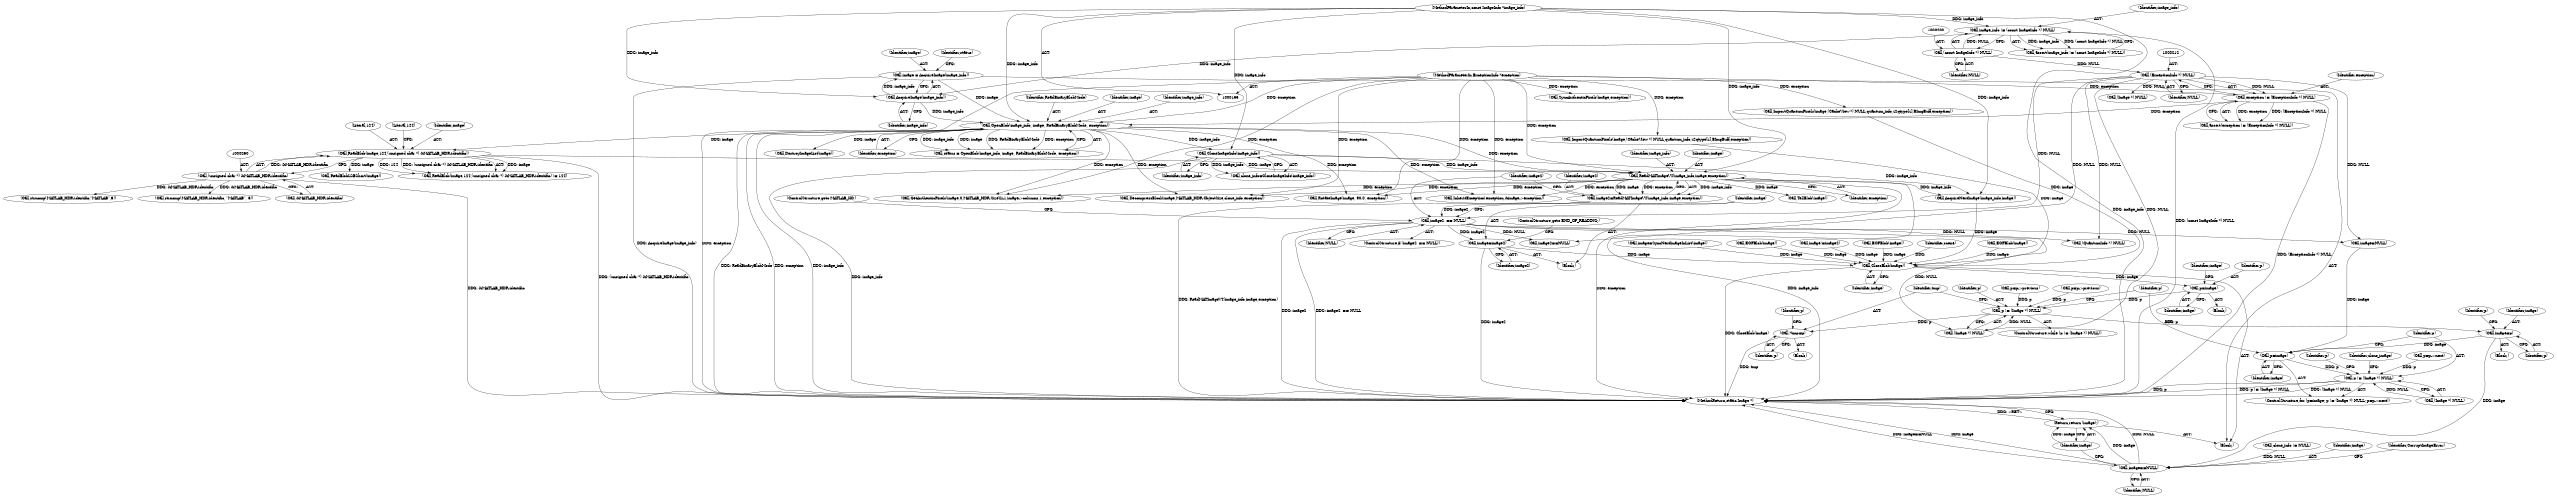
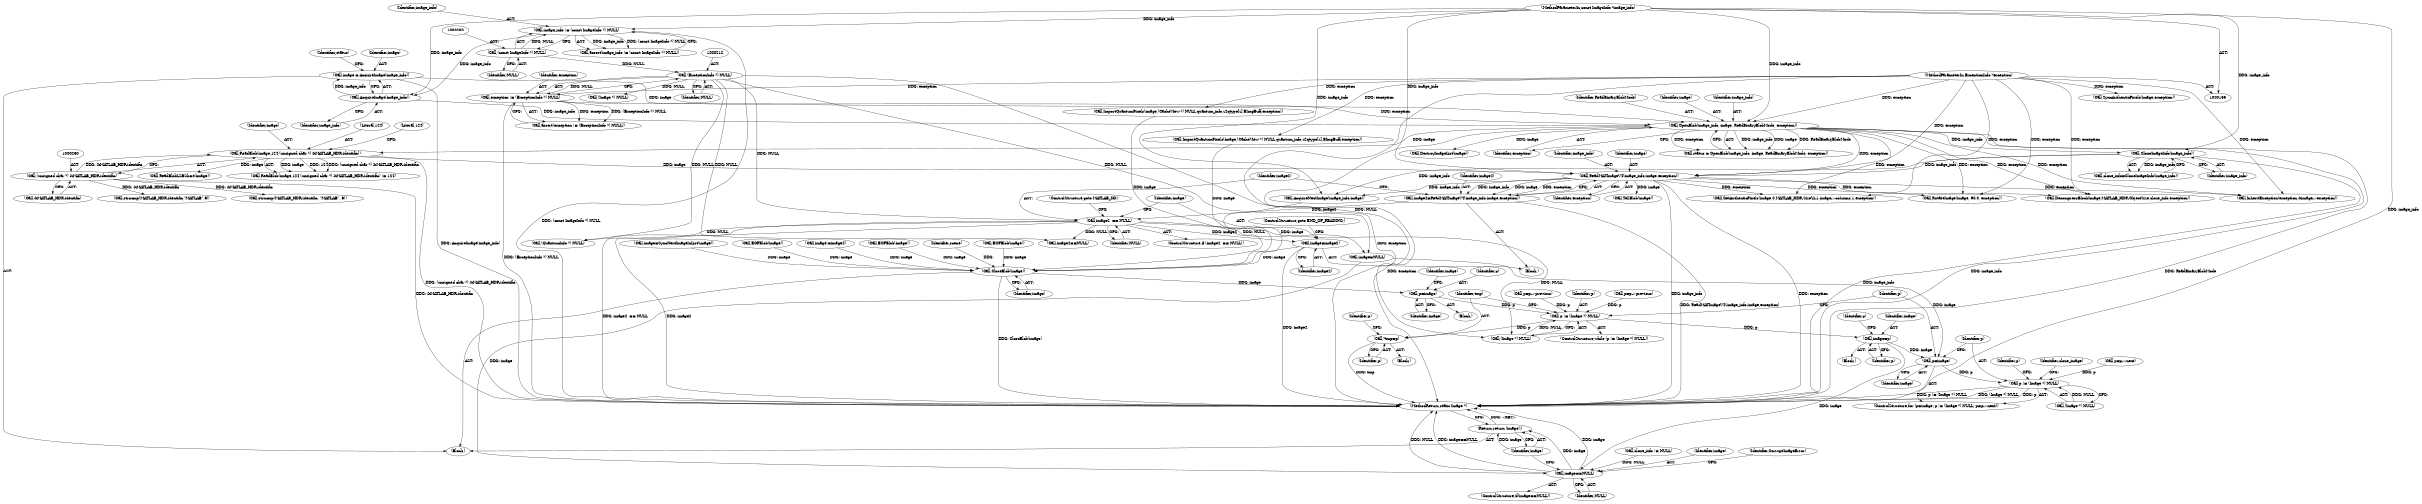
  digraph {
    n1 [label="(Call,image=image2)"]
    n2 [label="(Call,CloseBlob(image))"]
    n3 [label="(MethodReturn,static Image *)"]
    n4 [label="(Identifier,image2)"]
    n5 [label="(Block,)"]
    n6 [label="(Block,)"]
    n7 [label="(Call,p=image)"]
    n8 [label="(Identifier,image)"]
    n9 [label="(Return,return (image);)"]
    n10 [label="(Call,image2  == NULL)"]
    n11 [label="(Call,(Image *) NULL)"]
    n12 [label="(Call,(QuantumInfo *) NULL)"]
    n13 [label="(ControlStructure,if (image2  == NULL))"]
    n14 [label="(Identifier,NULL)"]
    n15 [label="(Call,image=NULL)"]
    n16 [label="(Call,image2==NULL)"]
    n17 [label="(Call,p != (Image *) NULL)"]
    n18 [label="(Call,p=image)"]
    n19 [label="(Call,image==NULL)"]
    n20 [label="(Call,image2=ReadMATImageV4(image_info,image,exception))"]
    n21 [label="(Call,ReadMATImageV4(image_info,image,exception))"]
    n22 [label="(Call,DecompressBlock(image,MATLAB_HDR.ObjectSize,clone_info,exception))"]
    n23 [label="(Call,InheritException(exception,&image->exception))"]
    n24 [label="(Identifier,exception)"]
    n25 [label="(Call,GetAuthenticPixels(image,0,MATLAB_HDR.SizeY-i-1,image->columns,1,exception))"]
    n26 [label="(Call,AcquireNextImage(image_info,image))"]
    n27 [label="(Call,RotateImage(image, 90.0, exception))"]
    n28 [label="(Call,TellBlob(image))"]
    n29 [label="(Call,CloneImageInfo(image_info))"]
    n30 [label="(Call,clone_info=CloneImageInfo(image_info))"]
    n31 [label="(Identifier,image_info)"]
    n32 [label="(Call,OpenBlob(image_info, image, ReadBinaryBlobMode, exception))"]
    n33 [label="(Call,ReadBlob(image,124,(unsigned char *) &MATLAB_HDR.identific))"]
    n34 [label="(Call,status = OpenBlob(image_info, image, ReadBinaryBlobMode, exception))"]
    n35 [label="(Call,DestroyImageList(image))"]
    n36 [label="(Identifier,exception)"]
    n37 [label="(Call,(unsigned char *) &MATLAB_HDR.identific)"]
    n38 [label="(Call,ReadBlobLSBShort(image))"]
    n39 [label="(Call,ReadBlob(image,124,(unsigned char *) &MATLAB_HDR.identific) != 124)"]
    n40 [label="(Call,AcquireImage(image_info))"]
    n41 [label="(Call,image = AcquireImage(image_info))"]
    n42 [label="(Identifier,image_info)"]
    n43 [label="(Call,image_info != (const ImageInfo *) NULL)"]
    n44 [label="(Call,(const ImageInfo *) NULL)"]
    n45 [label="(Call,assert(image_info != (const ImageInfo *) NULL))"]
    n46 [label="(Call,(ExceptionInfo *) NULL)"]
    n47 [label="(Identifier,NULL)"]
    n48 [label="(MethodParameterIn,const ImageInfo *image_info)"]
    1000155
    n50 [label="(Call,exception != (ExceptionInfo *) NULL)"]
    n51 [label="(Identifier,NULL)"]
    n52 [label="(Call,(Image *) NULL)"]
    n53 [label="(Call,assert(exception != (ExceptionInfo *) NULL))"]
    n54 [label="(MethodParameterIn,ExceptionInfo *exception)"]
    n55 [label="(Call,ImportQuantumPixels(image,(CacheView *) NULL,quantum_info,z2qtype[z],BImgBuff,exception))"]
    n56 [label="(Call,ImportQuantumPixels(image,(CacheView *) NULL,quantum_info,z2qtype[z],BImgBuff,exception))"]
    n57 [label="(Call,SyncAuthenticPixels(image,exception))"]
    n58 [label="(Call,&MATLAB_HDR.identific)"]
    n59 [label="(Call,strncmp(MATLAB_HDR.identific,\"MATLAB\",6))"]
    n60 [label="(Call,strncmp(MATLAB_HDR.identific, \"MATLAB\", 6))"]
    n61 [label="(Block,)"]
    n62 [label="(Identifier,image)"]
    n63 [label="(Call,*tmp=p)"]
    n64 [label="(Call,image=p)"]
    n65 [label="(ControlStructure,while (p != (Image *) NULL))"]
    n66 [label="(Block,)"]
    n67 [label="(Identifier,p)"]
    n68 [label="(Block,)"]
    n69 [label="(Identifier,p)"]
    n70 [label="(Call,p != (Image *) NULL)"]
    n71 [label="(ControlStructure,for (p=image; p != (Image *) NULL; p=p->next))"]
    n72 [label="(Identifier,image)"]
+   n73 [label="(ControlStructure,if(image==NULL))"]
    n74 [label="(Identifier,NULL)"]
    n75 [label="(Call,(Image *) NULL)"]
    n76 [label="(Identifier,image)"]
    n77 [label="(Identifier,image)"]
    n78 [label="(Identifier,image)"]
    n79 [label="(Call,p=p->previous)"]
    n80 [label="(Identifier,image)"]
    n81 [label="(Identifier,p)"]
    n82 [label="(Identifier,p)"]
    n83 [label="(Identifier,image_info)"]
    n84 [label="(Call,EOFBlob(image))"]
    n85 [label="(Identifier,scene)"]
    n86 [label="(Call,EOFBlob(image))"]
    n87 [label="(Call,clone_info != NULL)"]
    n88 [label="(Literal,124)"]
    n89 [label="(Call,image=SyncNextImageInList(image))"]
    n90 [label="(Literal,124)"]
    n91 [label="(Call,EOFBlob(image))"]
    n92 [label="(Identifier,image_info)"]
    n93 [label="(Identifier,p)"]
    n94 [label="(Identifier,ReadBinaryBlobMode)"]
    n95 [label="(Identifier,image_info)"]
    n96 [label="(Identifier,image2)"]
    n97 [label="(Identifier,image)"]
    n98 [label="(Call,p=p->previous)"]
    n99 [label="(Identifier,CorruptImageError)"]
    n100 [label="(Identifier,image)"]
    n101 [label="(Identifier,p)"]
    n102 [label="(Identifier,image)"]
    n103 [label="(Identifier,clone_image)"]
    n104 [label="(Identifier,tmp)"]
    n105 [label="(Identifier,p)"]
    n106 [label="(ControlStructure,goto END_OF_READING;)"]
    n107 [label="(Identifier,image)"]
    n108 [label="(Call,p=p->next)"]
    n109 [label="(ControlStructure,goto MATLAB_KO;)"]
    n110 [label="(Identifier,image)"]
    n111 [label="(Identifier,image2)"]
    n112 [label="(Identifier,exception)"]
    n113 [label="(Call,image!=image2)"]
    n114 [label="(Identifier,status)"]
    n115 [label="(Identifier,p)"]
    n116 [label="(Identifier,p)"]
    1000200
    1000212
    1000260
    n1 -> n2 [label="DDG: image"]
    n1 -> n3 [label="DDG: image2"]
    n1 -> n4 [label="CFG: "]
    n1 -> n5 [label="AST: "]
    n2 -> n3 [label="DDG: CloseBlob(image)"]
    n2 -> n6 [label="AST: "]
    n2 -> n7 [label="DDG: image"]
    n2 -> n8 [label="CFG: "]
    n3 -> n9 [label="CFG: "]
    n4 -> n1 [label="AST: "]
    n7 -> n17 [label="DDG: p"]
    n7 -> n61 [label="AST: "]
    n7 -> n62 [label="CFG: "]
    n8 -> n2 [label="AST: "]
    n9 -> n3 [label="DDG: <RET>"]
    n9 -> n6 [label="AST: "]
    n9 -> n76 [label="CFG: "]
    n10 -> n1 [label="DDG: image2"]
    n10 -> n3 [label="DDG: image2  == NULL"]
    n10 -> n3 [label="DDG: image2"]
    n10 -> n11 [label="DDG: NULL"]
    n10 -> n12 [label="DDG: NULL"]
    n10 -> n13 [label="AST: "]
    n10 -> n14 [label="CFG: "]
    n10 -> n15 [label="DDG: NULL"]
    n10 -> n16 [label="DDG: NULL"]
    n11 -> n17 [label="AST: "]
    n11 -> n17 [label="DDG: NULL"]
    n14 -> n10 [label="AST: "]
    n15 -> n18 [label="DDG: image"]
+   n15 -> n19 [label="DDG: image"]
    n17 -> n11 [label="CFG: "]
    n17 -> n63 [label="DDG: p"]
    n17 -> n64 [label="DDG: p"]
    n17 -> n65 [label="AST: "]
    n18 -> n70 [label="DDG: p"]
    n18 -> n71 [label="AST: "]
    n18 -> n72 [label="CFG: "]
    n19 -> n3 [label="DDG: image"]
    n19 -> n3 [label="DDG: NULL"]
    n19 -> n3 [label="DDG: image==NULL"]
    n19 -> n9 [label="DDG: image"]
+   n19 -> n73 [label="AST: "]
    n19 -> n74 [label="CFG: "]
    n20 -> n3 [label="DDG: ReadMATImageV4(image_info,image,exception)"]
    n20 -> n5 [label="AST: "]
    n20 -> n10 [label="DDG: image2"]
    n20 -> n21 [label="CFG: "]
    n21 -> n3 [label="DDG: image_info"]
    n21 -> n3 [label="DDG: exception"]
    n21 -> n20 [label="AST: "]
    n21 -> n20 [label="DDG: image_info"]
    n21 -> n20 [label="DDG: image"]
    n21 -> n20 [label="DDG: exception"]
    n21 -> n22 [label="DDG: exception"]
    n21 -> n23 [label="DDG: exception"]
    n21 -> n24 [label="CFG: "]
    n21 -> n25 [label="DDG: exception"]
    n21 -> n26 [label="DDG: image_info"]
    n21 -> n27 [label="DDG: exception"]
    n21 -> n28 [label="DDG: image"]
    n24 -> n21 [label="AST: "]
    n26 -> n2 [label="DDG: image"]
    n29 -> n3 [label="DDG: image_info"]
    n29 -> n21 [label="DDG: image_info"]
    n29 -> n26 [label="DDG: image_info"]
    n29 -> n30 [label="AST: "]
    n29 -> n30 [label="DDG: image_info"]
    n29 -> n31 [label="CFG: "]
    n30 -> n29 [label="CFG: "]
    n31 -> n29 [label="AST: "]
    n32 -> n3 [label="DDG: exception"]
    n32 -> n3 [label="DDG: image_info"]
    n32 -> n3 [label="DDG: ReadBinaryBlobMode"]
    n32 -> n21 [label="DDG: exception"]
    n32 -> n22 [label="DDG: exception"]
    n32 -> n23 [label="DDG: exception"]
    n32 -> n25 [label="DDG: exception"]
    n32 -> n27 [label="DDG: exception"]
    n32 -> n29 [label="DDG: image_info"]
    n32 -> n33 [label="DDG: image"]
    n32 -> n34 [label="AST: "]
    n32 -> n34 [label="DDG: image_info"]
    n32 -> n34 [label="DDG: image"]
    n32 -> n34 [label="DDG: ReadBinaryBlobMode"]
    n32 -> n34 [label="DDG: exception"]
    n32 -> n35 [label="DDG: image"]
    n32 -> n36 [label="CFG: "]
    n33 -> n3 [label="DDG: (unsigned char *) &MATLAB_HDR.identific"]
    n33 -> n21 [label="DDG: image"]
    n33 -> n37 [label="CFG: "]
    n33 -> n38 [label="DDG: image"]
    n33 -> n39 [label="AST: "]
    n33 -> n39 [label="DDG: image"]
    n33 -> n39 [label="DDG: 124"]
    n33 -> n39 [label="DDG: (unsigned char *) &MATLAB_HDR.identific"]
    n34 -> n32 [label="CFG: "]
    n36 -> n32 [label="AST: "]
    n37 -> n3 [label="DDG: &MATLAB_HDR.identific"]
    n37 -> n33 [label="AST: "]
    n37 -> n33 [label="DDG: &MATLAB_HDR.identific"]
    n37 -> n58 [label="CFG: "]
    n37 -> n59 [label="DDG: &MATLAB_HDR.identific"]
    n37 -> n60 [label="DDG: &MATLAB_HDR.identific"]
    n40 -> n32 [label="DDG: image_info"]
    n40 -> n41 [label="AST: "]
    n40 -> n41 [label="DDG: image_info"]
    n40 -> n42 [label="CFG: "]
    n41 -> n3 [label="DDG: AcquireImage(image_info)"]
    n41 -> n6 [label="AST: "]
    n41 -> n32 [label="DDG: image"]
    n41 -> n40 [label="CFG: "]
    n42 -> n40 [label="AST: "]
    n43 -> n3 [label="DDG: (const ImageInfo *) NULL"]
    n43 -> n40 [label="DDG: image_info"]
    n43 -> n44 [label="CFG: "]
    n43 -> n45 [label="AST: "]
    n43 -> n45 [label="DDG: image_info"]
    n43 -> n45 [label="DDG: (const ImageInfo *) NULL"]
    n44 -> n43 [label="AST: "]
    n44 -> n43 [label="DDG: NULL"]
    n44 -> n46 [label="DDG: NULL"]
    n44 -> n47 [label="CFG: "]
    n45 -> n43 [label="CFG: "]
    n46 -> n10 [label="DDG: NULL"]
    n46 -> n11 [label="DDG: NULL"]
    n46 -> n12 [label="DDG: NULL"]
    n46 -> n15 [label="DDG: NULL"]
    n46 -> n16 [label="DDG: NULL"]
    n46 -> n50 [label="AST: "]
    n46 -> n50 [label="DDG: NULL"]
    n46 -> n51 [label="CFG: "]
    n46 -> n52 [label="DDG: NULL"]
    n47 -> n44 [label="AST: "]
    n48 -> n3 [label="DDG: image_info"]
    n48 -> n21 [label="DDG: image_info"]
    n48 -> n26 [label="DDG: image_info"]
    n48 -> n29 [label="DDG: image_info"]
    n48 -> n32 [label="DDG: image_info"]
    n48 -> n40 [label="DDG: image_info"]
    n48 -> n43 [label="DDG: image_info"]
    n48 -> 1000155 [label="AST: "]
    n50 -> n3 [label="DDG: (ExceptionInfo *) NULL"]
    n50 -> n32 [label="DDG: exception"]
    n50 -> n46 [label="CFG: "]
    n50 -> n53 [label="AST: "]
    n50 -> n53 [label="DDG: exception"]
    n50 -> n53 [label="DDG: (ExceptionInfo *) NULL"]
    n51 -> n46 [label="AST: "]
    n53 -> n50 [label="CFG: "]
    n54 -> n3 [label="DDG: exception"]
    n54 -> n21 [label="DDG: exception"]
    n54 -> n22 [label="DDG: exception"]
    n54 -> n23 [label="DDG: exception"]
    n54 -> n25 [label="DDG: exception"]
    n54 -> n27 [label="DDG: exception"]
    n54 -> n32 [label="DDG: exception"]
    n54 -> 1000155 [label="AST: "]
    n54 -> n50 [label="DDG: exception"]
    n54 -> n55 [label="DDG: exception"]
    n54 -> n56 [label="DDG: exception"]
    n54 -> n57 [label="DDG: exception"]
    n55 -> n2 [label="DDG: image"]
    n56 -> n2 [label="DDG: image"]
    n58 -> n37 [label="AST: "]
    n62 -> n7 [label="AST: "]
    n63 -> n3 [label="DDG: tmp"]
    n63 -> n66 [label="AST: "]
    n63 -> n67 [label="CFG: "]
    n64 -> n18 [label="DDG: image"]
    n64 -> n19 [label="DDG: image"]
    n64 -> n68 [label="AST: "]
    n64 -> n69 [label="CFG: "]
    n67 -> n63 [label="AST: "]
    n69 -> n64 [label="AST: "]
    n70 -> n3 [label="DDG: p != (Image *) NULL"]
    n70 -> n3 [label="DDG: (Image *) NULL"]
    n70 -> n3 [label="DDG: p"]
    n70 -> n71 [label="AST: "]
    n70 -> n75 [label="CFG: "]
    n72 -> n18 [label="AST: "]
    n74 -> n19 [label="AST: "]
    n75 -> n70 [label="AST: "]
    n75 -> n70 [label="DDG: NULL"]
    n76 -> n9 [label="AST: "]
    n76 -> n9 [label="DDG: image"]
    n76 -> n19 [label="CFG: "]
    n77 -> n21 [label="AST: "]
    n78 -> n41 [label="AST: "]
    n79 -> n17 [label="DDG: p"]
    n80 -> n33 [label="AST: "]
    n81 -> n7 [label="AST: "]
    n82 -> n17 [label="CFG: "]
    n82 -> n18 [label="AST: "]
    n83 -> n32 [label="AST: "]
    n84 -> n2 [label="DDG: image"]
    n85 -> n2 [label="DDG: "]
    n86 -> n2 [label="DDG: image"]
    n87 -> n19 [label="DDG: NULL"]
    n88 -> n33 [label="AST: "]
    n89 -> n2 [label="DDG: image"]
    n90 -> n33 [label="CFG: "]
    n91 -> n2 [label="DDG: image"]
    n92 -> n43 [label="AST: "]
    n93 -> n63 [label="CFG: "]
    n94 -> n32 [label="AST: "]
    n95 -> n21 [label="AST: "]
    n96 -> n10 [label="AST: "]
    n96 -> n20 [label="CFG: "]
    n97 -> n19 [label="AST: "]
    n98 -> n17 [label="DDG: p"]
    n99 -> n19 [label="CFG: "]
    n100 -> n1 [label="AST: "]
    n100 -> n10 [label="CFG: "]
    n101 -> n70 [label="CFG: "]
    n102 -> n32 [label="AST: "]
    n103 -> n70 [label="CFG: "]
    n104 -> n17 [label="CFG: "]
    n104 -> n63 [label="AST: "]
    n105 -> n64 [label="CFG: "]
    n106 -> n1 [label="CFG: "]
    n107 -> n64 [label="AST: "]
    n108 -> n70 [label="DDG: p"]
    n109 -> n10 [label="CFG: "]
    n110 -> n7 [label="CFG: "]
    n111 -> n20 [label="AST: "]
    n112 -> n50 [label="AST: "]
    n113 -> n2 [label="DDG: image"]
    n114 -> n41 [label="CFG: "]
    n115 -> n17 [label="AST: "]
    n116 -> n18 [label="CFG: "]
    n116 -> n70 [label="AST: "]
    1000200 -> n44 [label="AST: "]
    1000212 -> n46 [label="AST: "]
    1000260 -> n37 [label="AST: "]
  }
